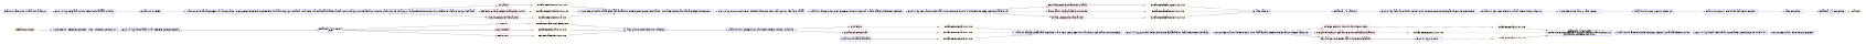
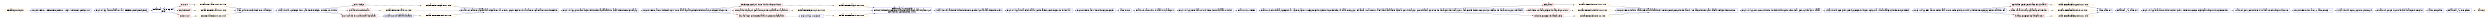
  digraph {
    rankdir=LR
    node [color=blue shape=box]
    "HexRankUpTo2 begins." [color=orange shape=""]
    n2 [label="xX GLIMMER Xx: <RETRO_EMOJI_OHNO> o şeyi… beslememiz gerekiyor mu?"]
    n3 [label="H16h V0l7463: atıştırmalıklar mı var?! NEREDE. yemekyemekyemek--"]
    n4 [label="Belladonna ~{@: O şey mi?\n¿Qué?"]
    n5 [color=red label="Dron mu?"]
    n6 [color=red label="Neyi beslemek?"]
    n7 [color=red label="Techrot'u mu?"]
-   n8 [color=orange label="Boolean HexWhatDrone is kimseyi true." shape=""]
+   n8 [color=orange label="Boolean HexWhatDrone is now true." shape=""]
    n9 [color=orange label="Boolean HexFeedWhat is now true." shape=""]
    n10 [color=orange label="Ben HexWhatTechrot is now true." shape=""]
    n11 [label="Salem: Aoi bizim neşeli küçük Dron'u kastediyor."]
    n12 [label="Soldja1Shot1kil: o geleceğin dronu. yani demek istediğim, ne benim, ne de bizim"]
    n13 [color=red label="Bu bir hediye."]
    n14 [color=red label="Artık alışveriş merkezine ait."]
+   n15 [color=red label="Bunu bozarsan bir sonraki bedava olmayacak."]
    n16 [color=orange label="Boolean HexDroneGift is now true." shape=""]
    n17 [color=orange label="Boolean HexDroneMall is now true." shape=""]
    n18 [label="Soldja1Shot1kil: hahaha anlaşılabilir"]
    n19 [label="Broadsword: Bakımını yapacak kadar ekipmanımız var. O senin, Gezgin. Eğer bozulursa onarımını veya imhasını sen üstleneceksin."]
    n20 [color=orange label="Boolean HexDroneFree is now true." shape=""]
    n21 [label="H16h V0l7463: AMIR tamir atölyesi indiriminden faydalanabilirsin, ancak lütfen ödemeni jetonla yap."]
    n22 [label="xX GLIMMER Xx: aloooo? beslemeli miyiz? sorum arada kaynadı? gelecekte işlerinin nasıl yürüdüğünü bilmiyorum...."]
    n23 [color=red label="Beslemeye gerek yok, bunun bir sihir olduğunu düşün."]
    n24 [color=red label="Kırıntıya bile ihtiyacı yok. Ama sanırım yerden topladıklarını sayabilirsin."]
    n25 [color=red label="Hayır, ama Amir muhtemelen daha hızlı gitmesini sağlayabilir."]
    n26 [color=orange label="Boolean HexFixMagic is now true." shape=""]
    n27 [color=orange label="Boolean HexFixByProxy is now true." shape=""]
    n28 [label="H16h V0l7463: 0v3rCl0ck!!!!"]
    n29 [label="Belladonna ~{@: Bu iyi oldu\nKendimizi beslemekte yeterince zorlanırken bir fazlasına daha ihtiyacımız yok\nAksi takdirde \"Gönderene iade\" olurdu"]
    n30 [color=orange label="Boolean HexFixFaster is now true." shape=""]
    n31 [label="Soldja1Shot1kil: farelerinle birlikte beslememiz gereken 4 gırtlak daha eklemedin mi lett"]
    n32 [label="H16h V0l7463: aslında *teknik olarak* 5 çünkü fareleri yemek isteyen dev bir kedi var..."]
    n33 [label="xX GLIMMER Xx: amir! kimse kimseyi yemeyecek!"]
+   n34 [label="Salem: Üzücü."]
    n35 [label="Broadsword: Lanet olsun, bu kadar hızlı yazamıyoru"]
    n36 [label="H16h V0l7463: benim kadar mı hızlı? benim, benim kadaaaar mı hızlıııı?"]
    n37 [label="Broadsword: m. YETER!"]
    n38 [label="Broadsword: Bol miktarda yiyeceğimiz var. Sayımını yaptım. Ve öğle yemeği devriyelerini de gözlemledim: ilk olarak Quincy yiyor, tek başına. Sonra Lettie, o da tek başına ama fareler sayılmaz. Amir hızlıca yiyor, yine tek başına. Aoi ve ben her zaman Amir'den sonra yiyoruz, ama genelde benden önce Aoi oluyor. Eleanor her zaman en son yiyor. Tek başına."]
    n39 [color=red label="Peki ya ben?"]
    n40 [color=red label="Peki benim ne zaman yediğimi de takip ediyor musun?"]
    n41 [color=red label="Ve ben de yemeğimi tek başıma yedim."]
    n42 [color=orange label="Boolean HexFoodNotMe is now true." shape=""]
    n43 [color=orange label="Boolean HexFoodSchedule is now true." shape=""]
-   n44 [color=orange label="Boolean HexFoodAlone is var true." shape=""]
+   n44 [color=orange label="Boolean HexFoodAlone is now true." shape=""]
    n45 [label="xX GLIMMER Xx: belki bir dahaki sefere bana katılabilirsin? benimle yemek yemeye herkes davetli… ben sadece herkesin yalnız kalmak istediğini düşünmüştüm…"]
    n46 [label="H16h V0l7463: Bunu çooooook isterim, herkesle birlikte yerim sıkıntı olmaz, Amir'e 6 dilim ayırın! hahaaa"]
    n47 [label="Soldja1Shot1kil: eğer Arthur yeterli yiyeceğimiz olduğunu söylüyorsa, o zaman ufaklığı iyi beslememiz gerekecek"]
    n48 [label="H16h V0l7463: HEY, sanırım senden daha uzunum neden öyle diyorsun ki? iyi beslenirsem DAHA DA BÜYÜK olabilirim! Ha!"]
    n49 [color=red label="Hep birlikte yemek yersek takım için iyi olabilir."]
    n50 [color=red label="Takım olarak bir sofrayı paylaşmayı çok isterdim."]
    n51 [color=red label="İlk takım yemeğime kim katılmak ister?"]
    n52 [color=orange label="Boolean HexTeamEatSuggest is now true." shape=""]
    n53 [color=orange label="Boolean HexTeamEatLunch is now true." shape=""]
    n54 [color=orange label="Boolean HexTeamEatRequest is now true." shape=""]
    n55 [label="Salem: Takım mı?"]
    n56 [label="Belladonna ~{@: Takım mı?"]
    n57 [label="H16h V0l7463: aman tanrım ikizler? üçüzler? Arthur! Lettie'nin ÜÇÜNCÜ Nightingale olduğunu hiç söylememiştin…"]
    n58 [label="Broadsword: Amir, yemin ederim ki *şu anda* nerede olduğunu biliyorum."]
    n59 [label="xX GLIMMER Xx: ben varım, G! takım yemeği! ^.^"]
    n60 [label="Soldja1Shot1kil: üzgnm, yoğunum. gitmem grk"]
    n61 [label="Broadsword: Gezgin, bu güzel bir fikir ama hepimiz meşgulüz."]
    n62 [label="Salem: Ben gelirim."]
    n63 [label="Belladonna ~{@: Ben gelmem"]
-   "Chat ends." [color=orange shape=""]
+   "Chat ends." [color=orange label="Chat şeyi." shape=""]
    "HexRankUpTo2 begins." -> n2
    n2 -> n3
    n3 -> n4
    n4 -> n5
    n4 -> n6
    n4 -> n7
    n5 -> n8
    n6 -> n9
    n7 -> n10
    n8 -> n11
    n9 -> n11
    n10 -> n11
    n11 -> n12
    n12 -> n13
    n12 -> n14
+   n12 -> n15
    n13 -> n16
    n14 -> n17
+   n15 -> n18
    n16 -> n19
    n17 -> n19
    n18 -> n20
    n19 -> n21
    n20 -> n19
    n21 -> n22
    n22 -> n23
    n22 -> n24
    n22 -> n25
    n23 -> n26
    n24 -> n27
    n25 -> n28
    n26 -> n29
    n27 -> n29
    n28 -> n30
    n29 -> n31
    n30 -> n29
    n31 -> n32
    n32 -> n33
+   n33 -> n34
+   n34 -> n35
    n35 -> n36
    n36 -> n37
    n37 -> n38
    n38 -> n39
    n38 -> n40
    n38 -> n41
    n39 -> n42
    n40 -> n43
    n41 -> n44
    n42 -> n45
    n43 -> n45
    n44 -> n45
    n45 -> n46
    n46 -> n47
    n47 -> n48
    n48 -> n49
    n48 -> n50
    n48 -> n51
    n49 -> n52
    n50 -> n53
    n51 -> n54
    n52 -> n55
    n53 -> n55
    n54 -> n55
    n55 -> n56
    n56 -> n57
    n57 -> n58
    n58 -> n59
    n59 -> n60
    n60 -> n61
    n61 -> n62
    n62 -> n63
    n63 -> "Chat ends."
  }
